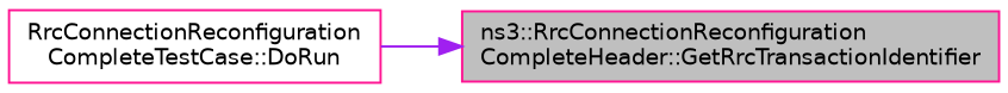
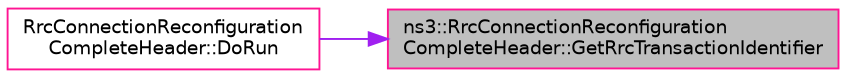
  digraph {
    rankdir=RL
    node [color=deeppink fontname=Helvetica fontsize=10 shape=record style=filled]
    n1 [fillcolor=grey75 fontcolor=black height=0.2 label="ns3::RrcConnectionReconfiguration\lCompleteHeader::GetRrcTransactionIdentifier" width=0.4]
-   n2 [fillcolor=white height=0.2 label="RrcConnectionReconfiguration\lCompleteTestCase::DoRun" width=0.4]
+   n2 [fillcolor=white height=0.2 label="RrcConnectionReconfiguration\lCompleteHeader::DoRun" width=0.4]
    n1 -> n2 [color=purple dir=back fontname=Helvetica fontsize=10 labelfontname=Helvetica labelfontsize=10 style=solid]
  }
